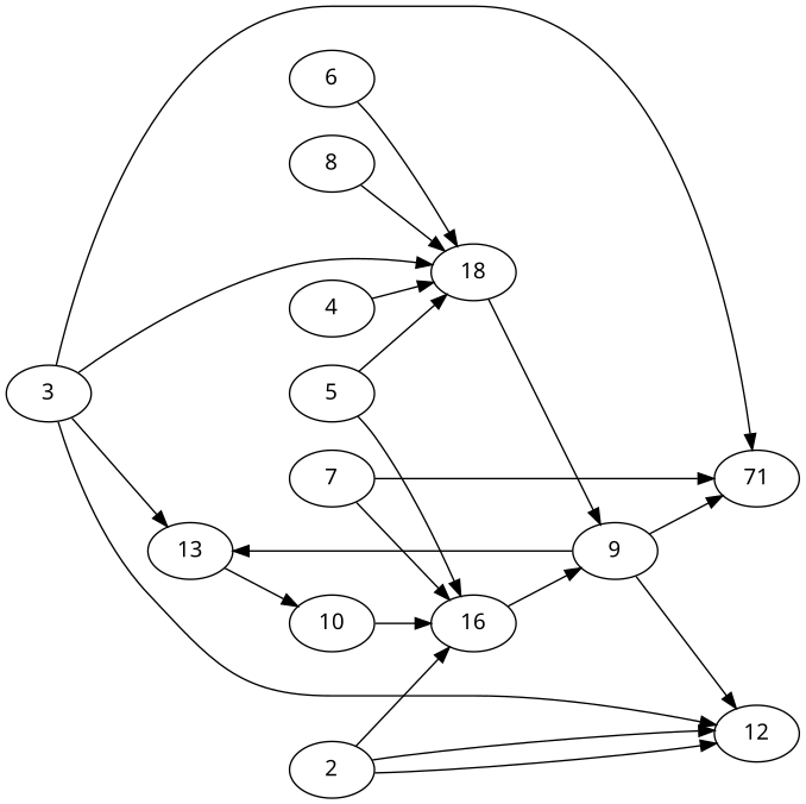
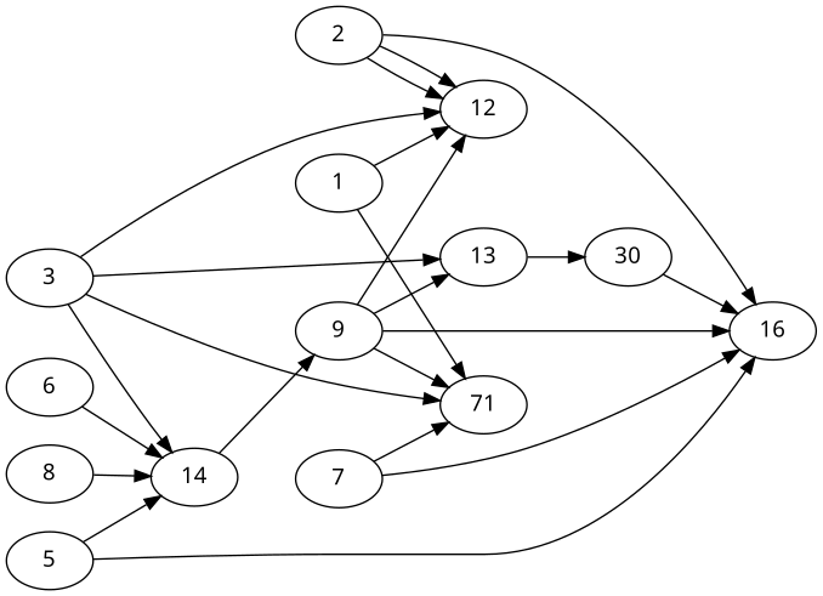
  digraph {
    fontname="Noto Sans"
    rankdir=LR
    node [alpha=0.05 fontname="Noto Sans"]
    edge [fontname="Noto Sans"]
+   1 [alpha=0.06 expect_size=35685376]
    n2 [expect_size=18128896 label=71]
    12 [alpha=0.12 expect_size=31202304]
    2 [alpha=0.19 expect_size=10579968]
    n5 [expect_size=7547904 label=16]
    3 [alpha=0.04 expect_size=49991680]
    13 [alpha=0.19 expect_size=27746304]
-   14 [alpha=0.08 expect_size=36042752 label=18]
-   10 [alpha=0.03 expect_size=12308480]
+   14 [alpha=0.08 expect_size=36042752]
+   10 [alpha=0.03 expect_size=12308480 label=30]
    9 [alpha=0.13 expect_size=13302784]
-   4 [alpha=0.08 expect_size=25669632]
    5 [alpha=0.08 expect_size=11837440]
    6 [expect_size=7357440]
    7 [alpha=0.10 expect_size=13068288]
    8 [alpha=0.01 expect_size=22394880]
+   1 -> n2
+   1 -> 12
    2 -> 12
    2 -> 12
    2 -> n5
    3 -> n2
    3 -> 12
    3 -> 13
    3 -> 14
    13 -> 10
    14 -> 9
    10 -> n5
    9 -> n2
    9 -> 12
-   n5 -> 9
+   9 -> n5
    9 -> 13
-   4 -> 14
    5 -> n5
    5 -> 14
    6 -> 14
    7 -> n2
    7 -> n5
    8 -> 14
  }
